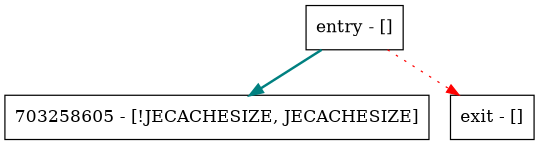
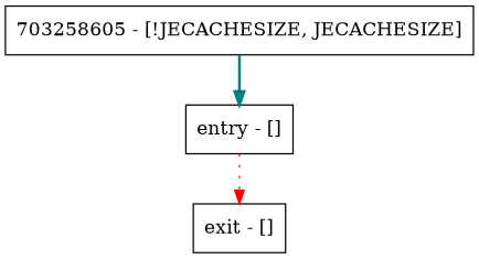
  digraph {
    node [shape=record]
    n1 [label="entry - []"]
    n2 [label="703258605 - [!JECACHESIZE, JECACHESIZE]"]
    n3 [label="exit - []"]
-   n1 -> n2 [color=teal style=bold]
+   n2 -> n1 [color=teal style=bold]
    n1 -> n3 [color=red style=dotted]
  }
